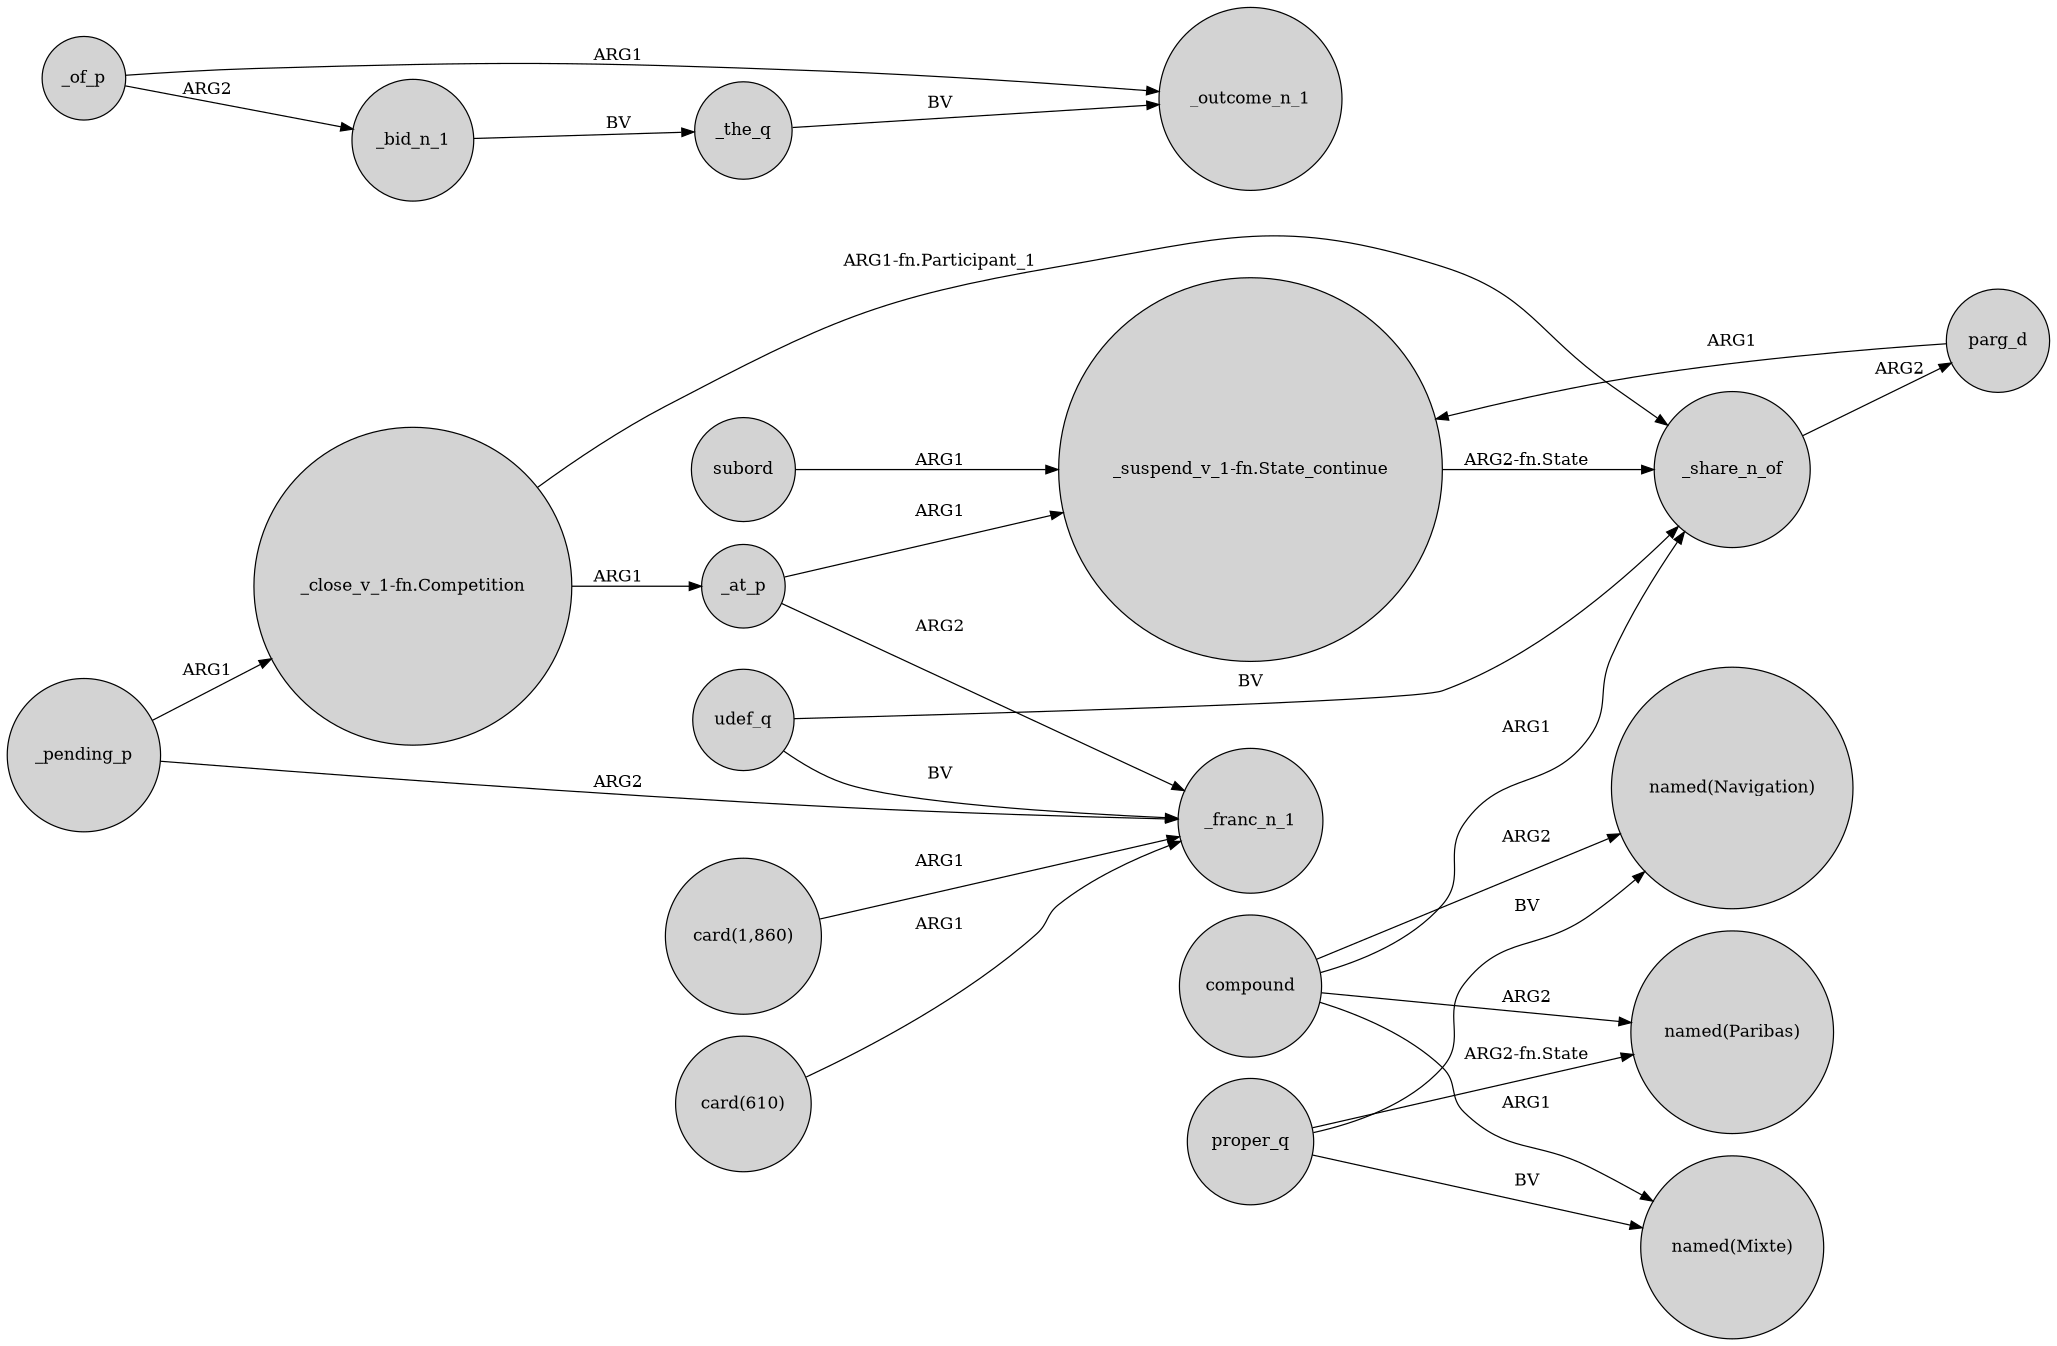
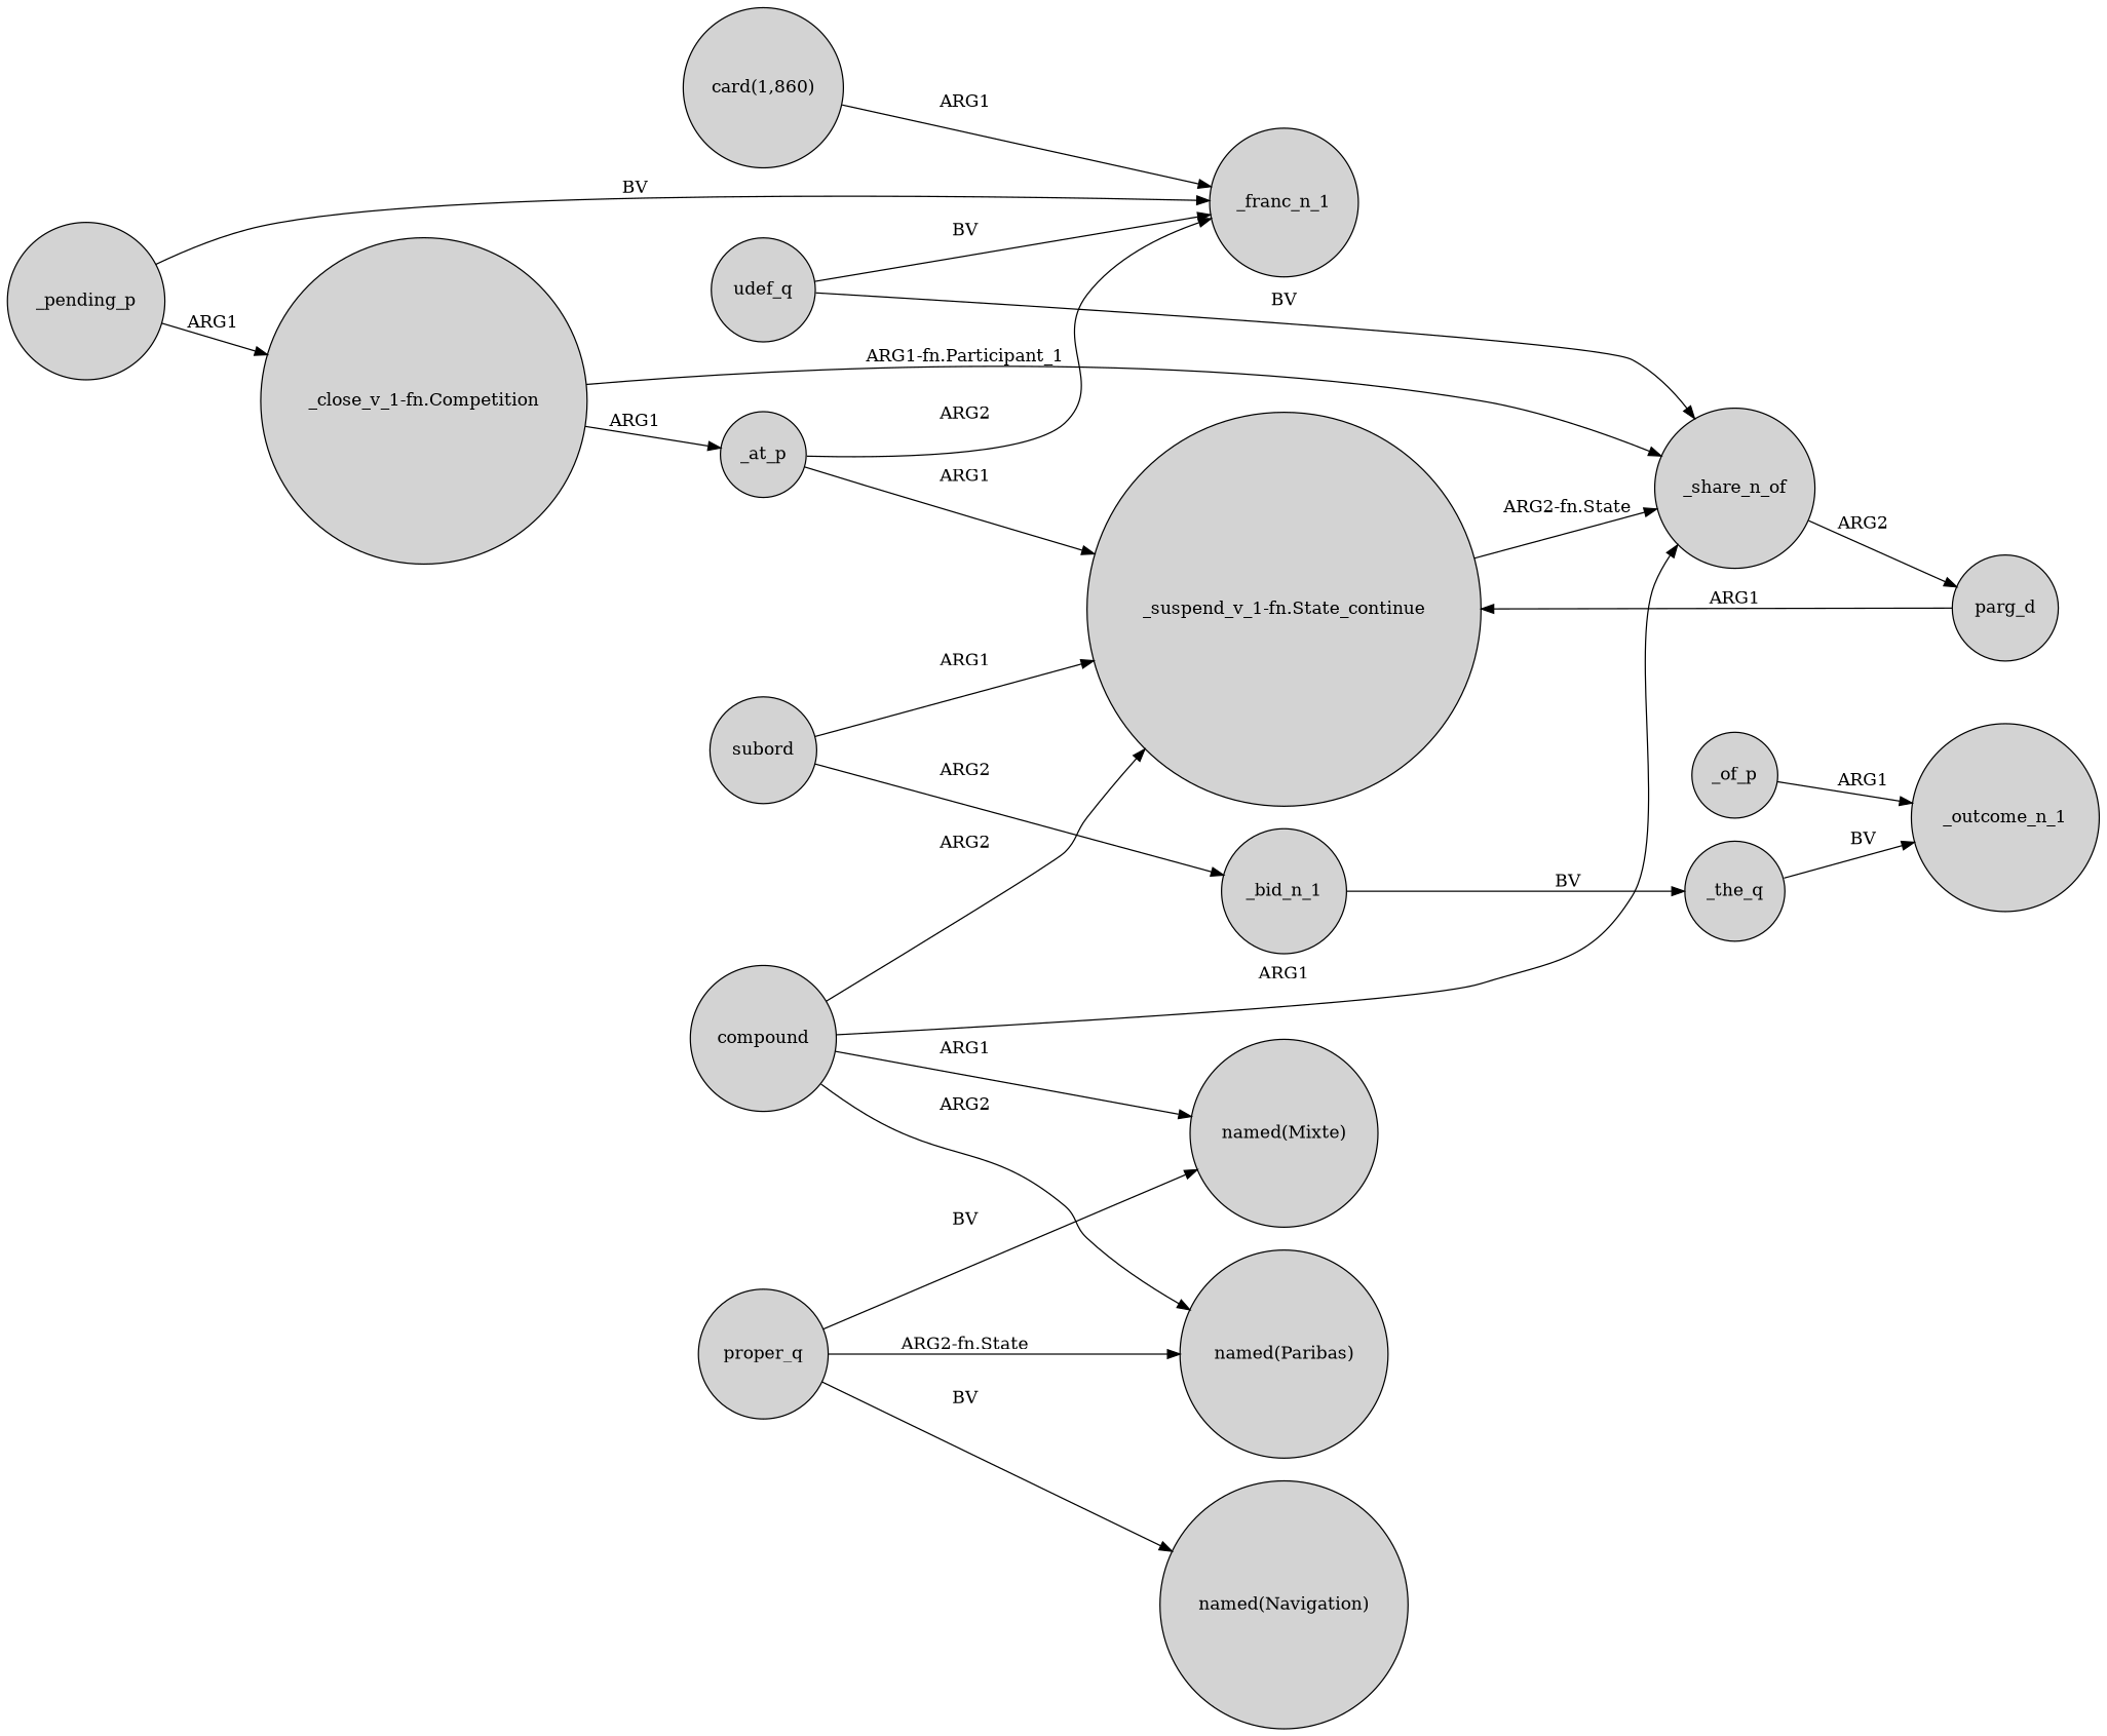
  digraph {
    rankdir=LR
    node [shape=circle style=filled]
-   "card(610)"
    _franc_n_1
    _at_p
    "_suspend_v_1-fn.State_continue"
    "_close_v_1-fn.Competition"
    _share_n_of
    _of_p
    _outcome_n_1
    _bid_n_1
    _the_q
    parg_d
    compound
    "named(Paribas)"
    "named(Navigation)"
    "named(Mixte)"
    proper_q
    n17 [label=_pending_p]
    subord
    udef_q
    n20 [label="card(1,860)"]
-   "card(610)" -> _franc_n_1 [label=ARG1]
    _at_p -> _franc_n_1 [label=ARG2]
    _at_p -> "_suspend_v_1-fn.State_continue" [label=ARG1]
    "_suspend_v_1-fn.State_continue" -> _share_n_of [label="ARG2-fn.State"]
    "_close_v_1-fn.Competition" -> _at_p [label=ARG1]
    "_close_v_1-fn.Competition" -> _share_n_of [label="ARG1-fn.Participant_1"]
    _share_n_of -> parg_d [label=ARG2]
    _of_p -> _outcome_n_1 [label=ARG1]
-   _of_p -> _bid_n_1 [label=ARG2]
+   subord -> _bid_n_1 [label=ARG2]
    _bid_n_1 -> _the_q [label=BV]
    _the_q -> _outcome_n_1 [label=BV]
    parg_d -> "_suspend_v_1-fn.State_continue" [label=ARG1]
    compound -> _share_n_of [label=ARG1]
    compound -> "named(Paribas)" [label=ARG2]
-   compound -> "named(Navigation)" [label=ARG2]
+   compound -> "_suspend_v_1-fn.State_continue" [label=ARG2]
    compound -> "named(Mixte)" [label=ARG1]
    proper_q -> "named(Paribas)" [label="ARG2-fn.State"]
    proper_q -> "named(Navigation)" [label=BV]
    proper_q -> "named(Mixte)" [label=BV]
-   n17 -> _franc_n_1 [label=ARG2]
+   n17 -> _franc_n_1 [label=BV]
    n17 -> "_close_v_1-fn.Competition" [label=ARG1]
    subord -> "_suspend_v_1-fn.State_continue" [label=ARG1]
    udef_q -> _franc_n_1 [label=BV]
    udef_q -> _share_n_of [label=BV]
    n20 -> _franc_n_1 [label=ARG1]
  }
